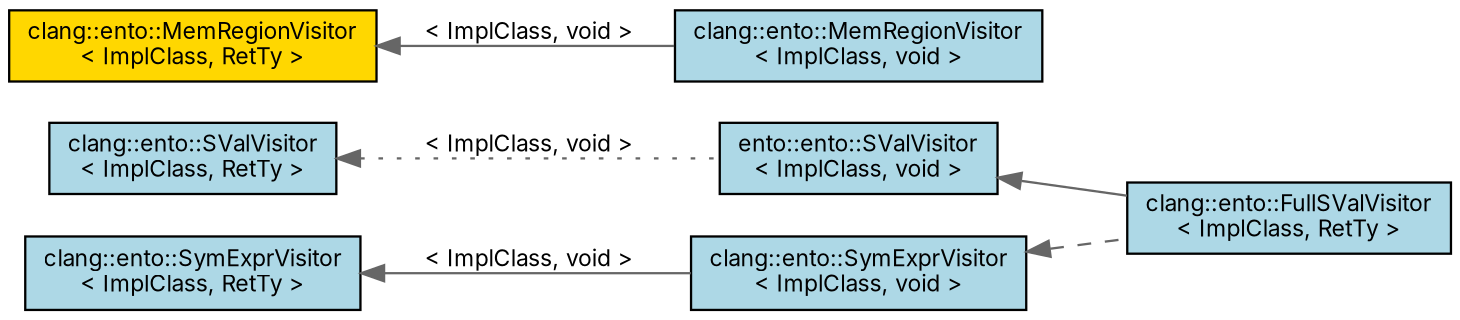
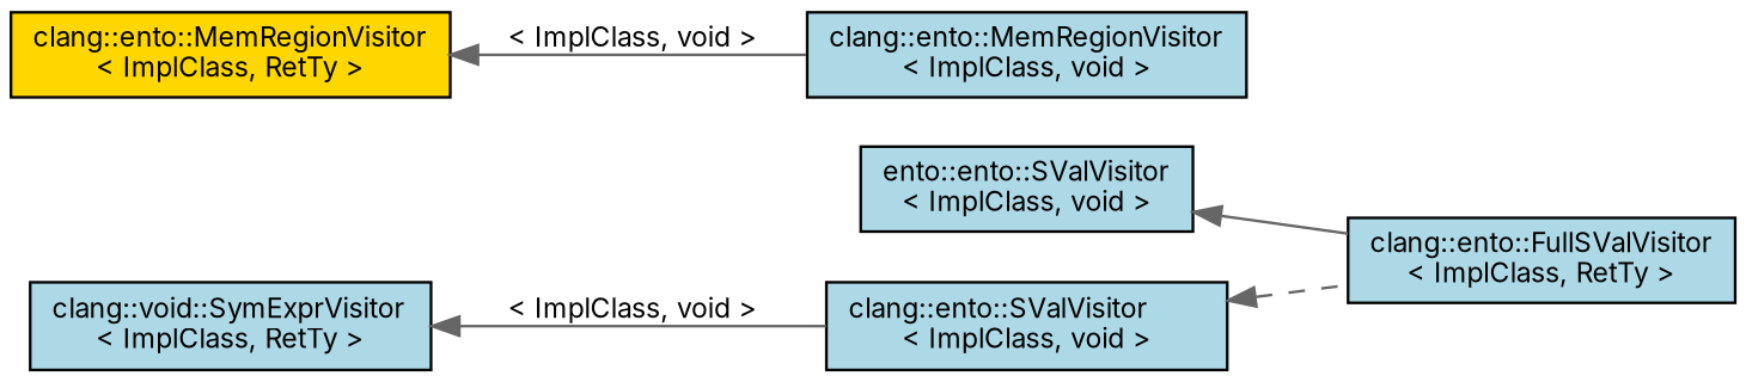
  digraph {
    fontname=Inter
    rankdir=LR
    node [color=black fillcolor=lightblue fontname=Inter fontsize=10 shape=record style=filled]
    edge [color=gray40 dir=back fontname=Inter fontsize=10 labelfontname=Helvetica labelfontsize=10 style=solid]
    n1 [fontcolor=black height=0.2 label="clang::ento::FullSValVisitor\l\< ImplClass, RetTy \>" width=0.4]
    n2 [height=0.2 label="ento::ento::SValVisitor\l\< ImplClass, void \>" width=0.4]
-   n3 [height=0.2 label="clang::ento::SValVisitor\l\< ImplClass, RetTy \>" width=0.4]
-   n4 [height=0.2 label="clang::ento::SymExprVisitor\l\< ImplClass, void \>" width=0.4]
-   n5 [height=0.2 label="clang::ento::SymExprVisitor\l\< ImplClass, RetTy \>" width=0.4]
+   n4 [height=0.2 label="clang::ento::SValVisitor\l\< ImplClass, void \>" width=0.4]
+   n5 [height=0.2 label="clang::void::SymExprVisitor\l\< ImplClass, RetTy \>" width=0.4]
    n6 [height=0.2 label="clang::ento::MemRegionVisitor\l\< ImplClass, void \>" width=0.4]
    n7 [fillcolor=gold height=0.2 label="clang::ento::MemRegionVisitor\l\< ImplClass, RetTy \>" width=0.4]
    n2 -> n1
-   n3 -> n2 [label=" \< ImplClass, void \>" style=dotted]
    n4 -> n1 [style=dashed]
    n5 -> n4 [label=" \< ImplClass, void \>"]
    n7 -> n6 [label=" \< ImplClass, void \>"]
  }
